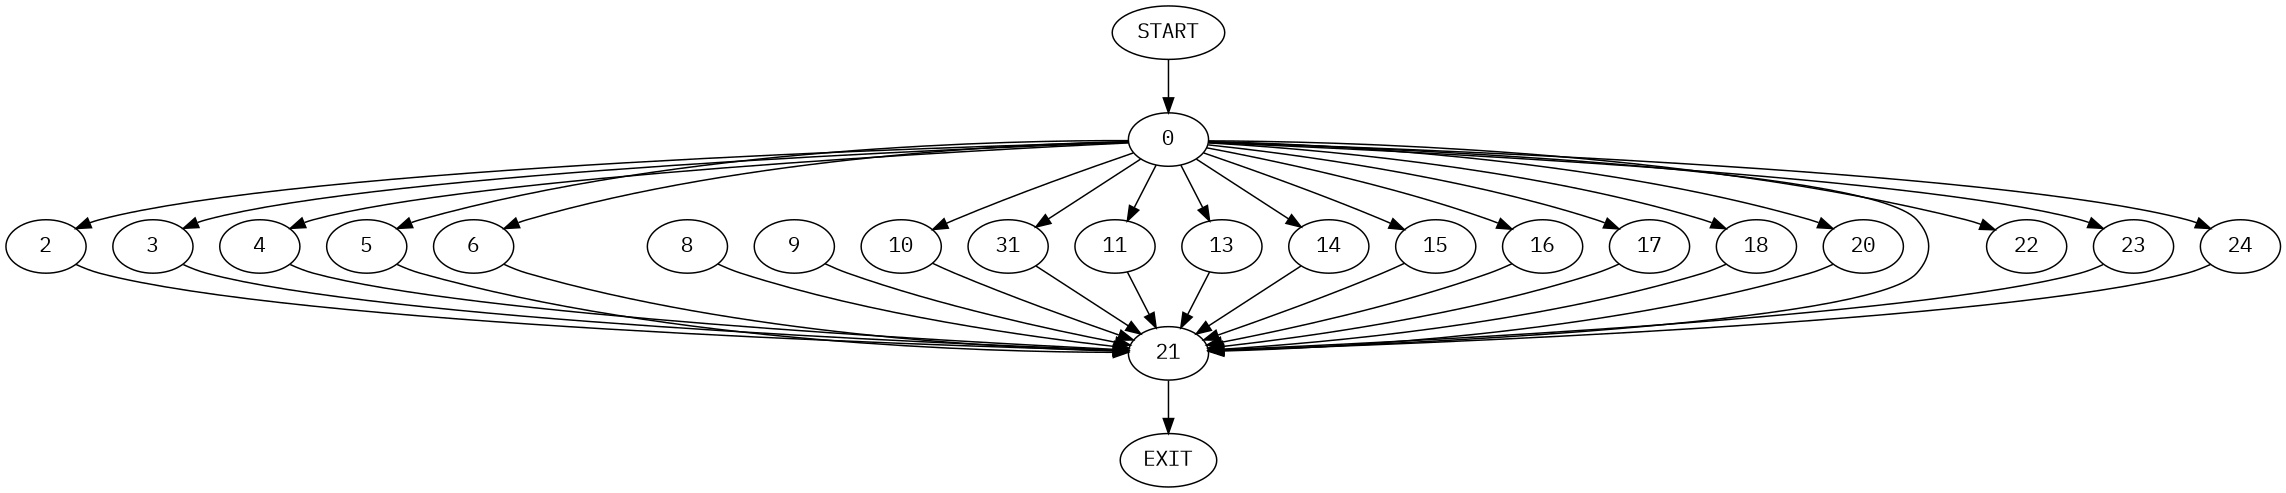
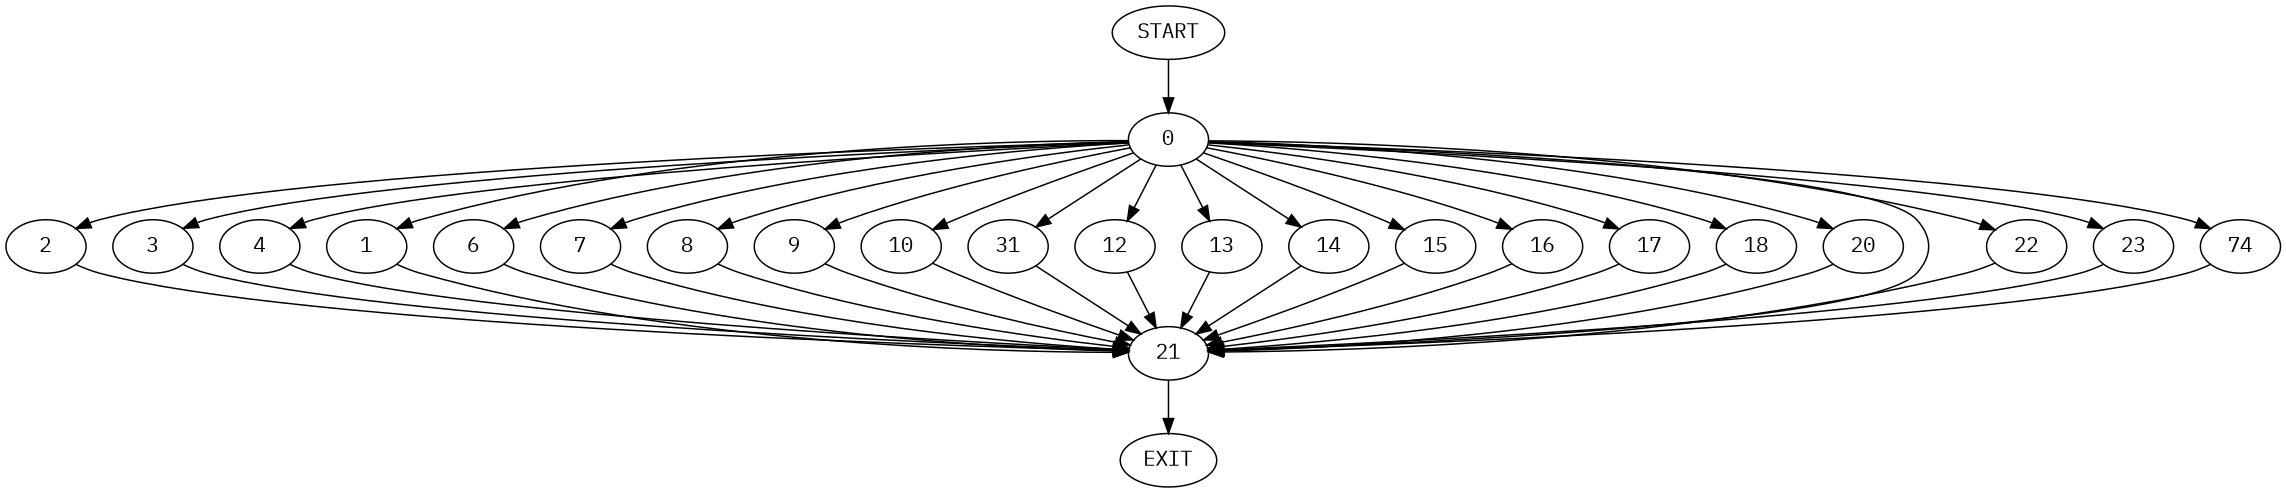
  digraph {
    fontname="IBM Plex Mono"
    node [fontname="IBM Plex Mono"]
    edge [fontname="IBM Plex Mono"]
    n1 [label=START]
    n2 [label=0]
    2
    3
    4
-   5
+   5 [label=1]
    6
+   7
    8
    9
    10
    n12 [label=31]
-   12 [label=11]
+   12
    13
    14
    15
    16
    17
    18
    20
    21
    22
    23
-   24
+   24 [label=74]
    n25 [label=EXIT]
    n1 -> n2
    n2 -> 2
    n2 -> 3
    n2 -> 4
    n2 -> 5
    n2 -> 6
+   n2 -> 7
+   n2 -> 8
+   n2 -> 9
    n2 -> 10
    n2 -> n12
    n2 -> 12
    n2 -> 13
    n2 -> 14
    n2 -> 15
    n2 -> 16
    n2 -> 17
    n2 -> 18
    n2 -> 20
    n2 -> 21
    n2 -> 22
    n2 -> 23
    n2 -> 24
    2 -> 21
    3 -> 21
    4 -> 21
    5 -> 21
    6 -> 21
+   7 -> 21
    8 -> 21
    9 -> 21
    10 -> 21
    n12 -> 21
    12 -> 21
    13 -> 21
    14 -> 21
    15 -> 21
    16 -> 21
    17 -> 21
    18 -> 21
    20 -> 21
    21 -> n25
+   22 -> 21
    23 -> 21
    24 -> 21
  }
